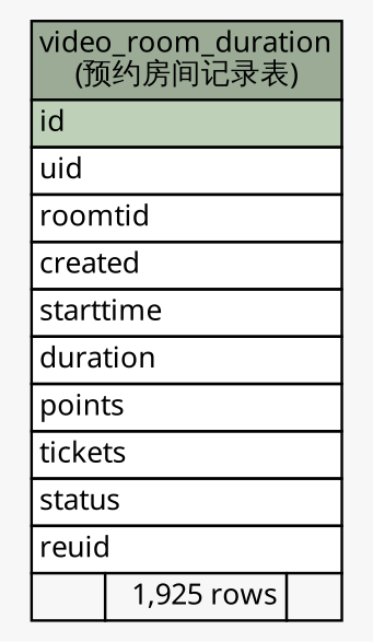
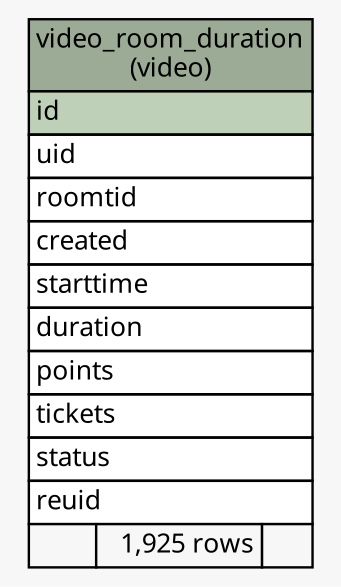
  digraph {
    bgcolor="#f7f7f7"
    fontname="Microsoft YaHei"
    fontsize=11
    nodesep=0.18
    rankdir=RL
    ranksep=0.46
-   n1 [fontname="Microsoft YaHei" fontsize=11 label=<     <TABLE BORDER="0" CELLBORDER="1" CELLSPACING="0" BGCOLOR="#ffffff">       <TR><TD COLSPAN="3" BGCOLOR="#9bab96" ALIGN="CENTER">video_room_duration<br/>(预约房间记录表)</TD></TR>       <TR><TD PORT="id" COLSPAN="3" BGCOLOR="#bed1b8" ALIGN="LEFT">id</TD></TR>       <TR><TD PORT="uid" COLSPAN="3" ALIGN="LEFT">uid</TD></TR>       <TR><TD PORT="roomtid" COLSPAN="3" ALIGN="LEFT">roomtid</TD></TR>       <TR><TD PORT="created" COLSPAN="3" ALIGN="LEFT">created</TD></TR>       <TR><TD PORT="starttime" COLSPAN="3" ALIGN="LEFT">starttime</TD></TR>       <TR><TD PORT="duration" COLSPAN="3" ALIGN="LEFT">duration</TD></TR>       <TR><TD PORT="points" COLSPAN="3" ALIGN="LEFT">points</TD></TR>       <TR><TD PORT="tickets" COLSPAN="3" ALIGN="LEFT">tickets</TD></TR>       <TR><TD PORT="status" COLSPAN="3" ALIGN="LEFT">status</TD></TR>       <TR><TD PORT="reuid" COLSPAN="3" ALIGN="LEFT">reuid</TD></TR>       <TR><TD ALIGN="LEFT" BGCOLOR="#f7f7f7">  </TD><TD ALIGN="RIGHT" BGCOLOR="#f7f7f7">1,925 rows</TD><TD ALIGN="RIGHT" BGCOLOR="#f7f7f7">  </TD></TR>     </TABLE>> shape=plaintext]
+   n1 [fontname="Microsoft YaHei" fontsize=11 label=<     <TABLE BORDER="0" CELLBORDER="1" CELLSPACING="0" BGCOLOR="#ffffff">       <TR><TD COLSPAN="3" BGCOLOR="#9bab96" ALIGN="CENTER">video_room_duration<br/>(video)</TD></TR>       <TR><TD PORT="id" COLSPAN="3" BGCOLOR="#bed1b8" ALIGN="LEFT">id</TD></TR>       <TR><TD PORT="uid" COLSPAN="3" ALIGN="LEFT">uid</TD></TR>       <TR><TD PORT="roomtid" COLSPAN="3" ALIGN="LEFT">roomtid</TD></TR>       <TR><TD PORT="created" COLSPAN="3" ALIGN="LEFT">created</TD></TR>       <TR><TD PORT="starttime" COLSPAN="3" ALIGN="LEFT">starttime</TD></TR>       <TR><TD PORT="duration" COLSPAN="3" ALIGN="LEFT">duration</TD></TR>       <TR><TD PORT="points" COLSPAN="3" ALIGN="LEFT">points</TD></TR>       <TR><TD PORT="tickets" COLSPAN="3" ALIGN="LEFT">tickets</TD></TR>       <TR><TD PORT="status" COLSPAN="3" ALIGN="LEFT">status</TD></TR>       <TR><TD PORT="reuid" COLSPAN="3" ALIGN="LEFT">reuid</TD></TR>       <TR><TD ALIGN="LEFT" BGCOLOR="#f7f7f7">  </TD><TD ALIGN="RIGHT" BGCOLOR="#f7f7f7">1,925 rows</TD><TD ALIGN="RIGHT" BGCOLOR="#f7f7f7">  </TD></TR>     </TABLE>> shape=plaintext]
  }
